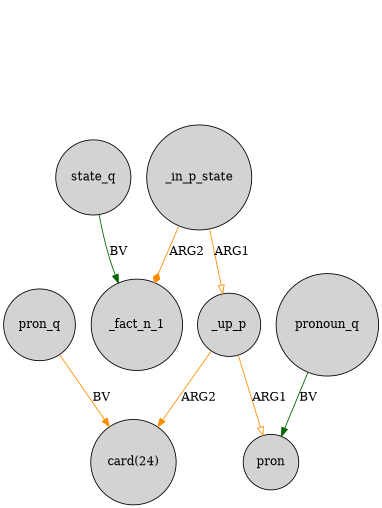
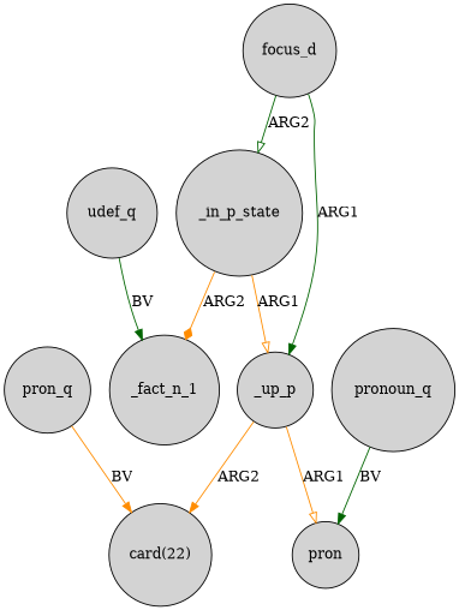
  digraph {
    node [shape=circle style=filled]
    edge [arrowhead=normal color=darkorange]
+   focus_d
    _up_p
    _in_p_state
-   "card(24)"
+   "card(24)" [label="card(22)"]
    pron
    _fact_n_1
    n7 [label=pron_q]
-   udef_q [label=state_q]
+   udef_q
    pronoun_q
+   focus_d -> _up_p [color=darkgreen label=ARG1]
+   focus_d -> _in_p_state [arrowhead=onormal color=darkgreen label=ARG2]
    _up_p -> "card(24)" [label=ARG2]
    _up_p -> pron [arrowhead=onormal label=ARG1]
    _in_p_state -> _up_p [arrowhead=onormal label=ARG1]
    _in_p_state -> _fact_n_1 [arrowhead=diamond label=ARG2]
    n7 -> "card(24)" [label=BV]
    udef_q -> _fact_n_1 [color=darkgreen label=BV]
    pronoun_q -> pron [color=darkgreen label=BV]
  }
